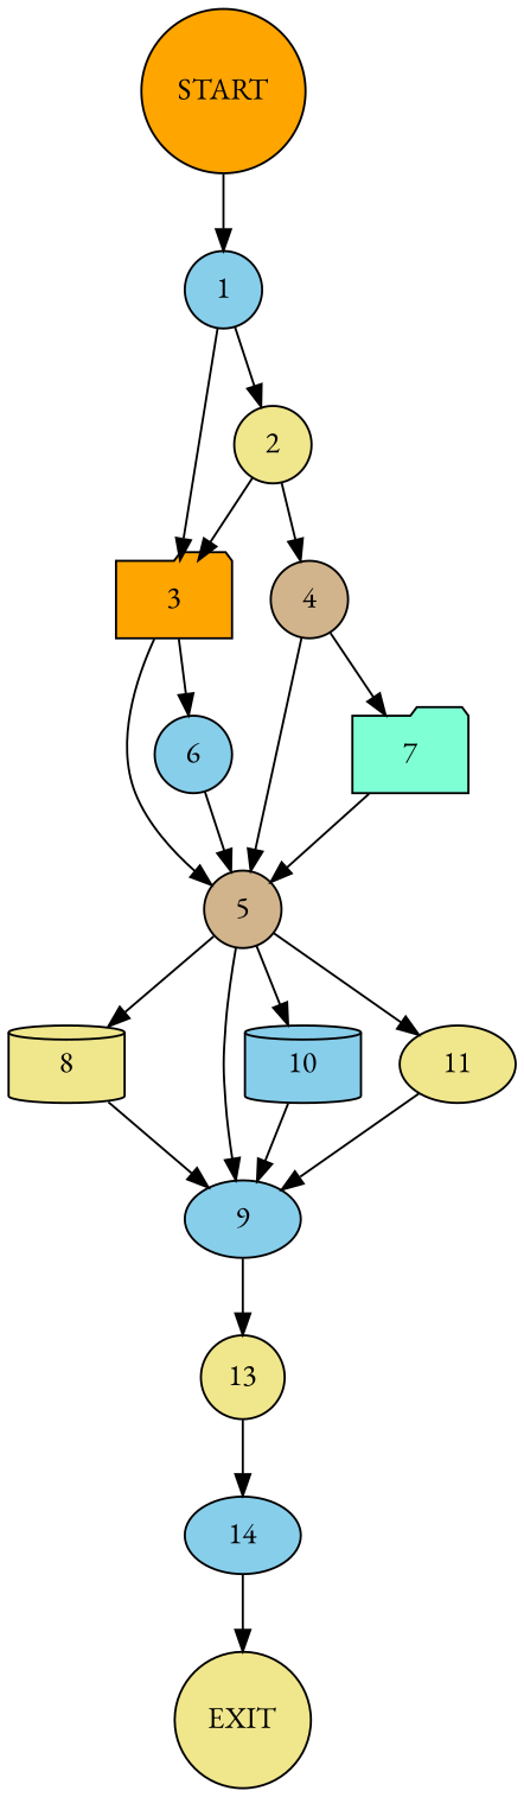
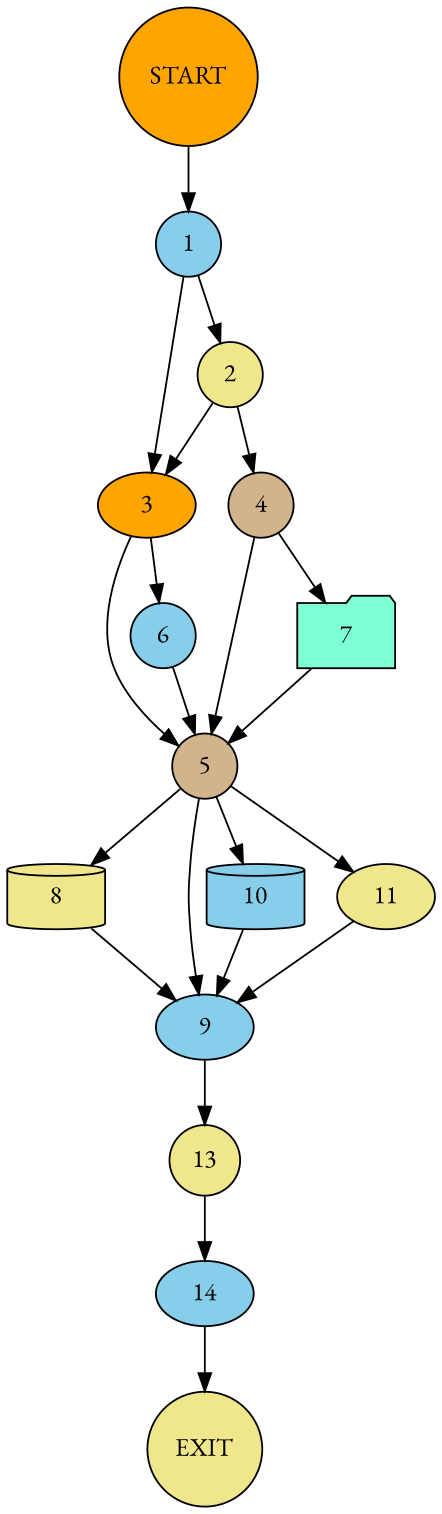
  digraph {
    fontname="EB Garamond"
    node [fillcolor=skyblue fontname="EB Garamond" shape=circle style=filled]
    edge [fontname="EB Garamond"]
    n1 [fillcolor=orange label=START]
    1
    2 [fillcolor=khaki]
-   3 [fillcolor=orange shape=folder]
+   3 [fillcolor=orange shape=ellipse]
    n5 [fillcolor=khaki label=EXIT]
    4 [fillcolor=tan]
    5 [fillcolor=tan]
    6
    7 [fillcolor=aquamarine shape=folder]
    8 [fillcolor=khaki shape=cylinder]
    9 [shape=ellipse]
    10 [shape=cylinder]
    11 [fillcolor=khaki shape=ellipse]
    13 [fillcolor=khaki]
    14 [shape=ellipse]
    n1 -> 1
    1 -> 2
    1 -> 3
    2 -> 3
    2 -> 4
    3 -> 5
    3 -> 6
    4 -> 5
    4 -> 7
    5 -> 8
    5 -> 9
    5 -> 10
    5 -> 11
    6 -> 5
    7 -> 5
    8 -> 9
    9 -> 13
    10 -> 9
    11 -> 9
    13 -> 14
    14 -> n5
  }
